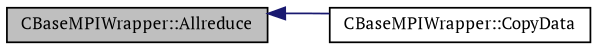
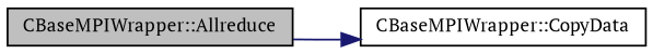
  digraph {
    rankdir=LR
    fontname="PT Serif"
    node [color=black fontname="PT Serif" fontsize=10 shape=record style=filled]
    n1 [fillcolor=grey75 fontcolor=black height=0.2 label="CBaseMPIWrapper::Allreduce" width=0.4]
    n2 [fillcolor=white height=0.2 label="CBaseMPIWrapper::CopyData" width=0.4]
-   n2 -> n1 [color=midnightblue fontname="PT Serif" fontsize=10 labelfontname=Helvetica labelfontsize=10 style=solid]
+   n1 -> n2 [color=midnightblue fontname="PT Serif" fontsize=10 labelfontname=Helvetica labelfontsize=10 style=solid]
  }
